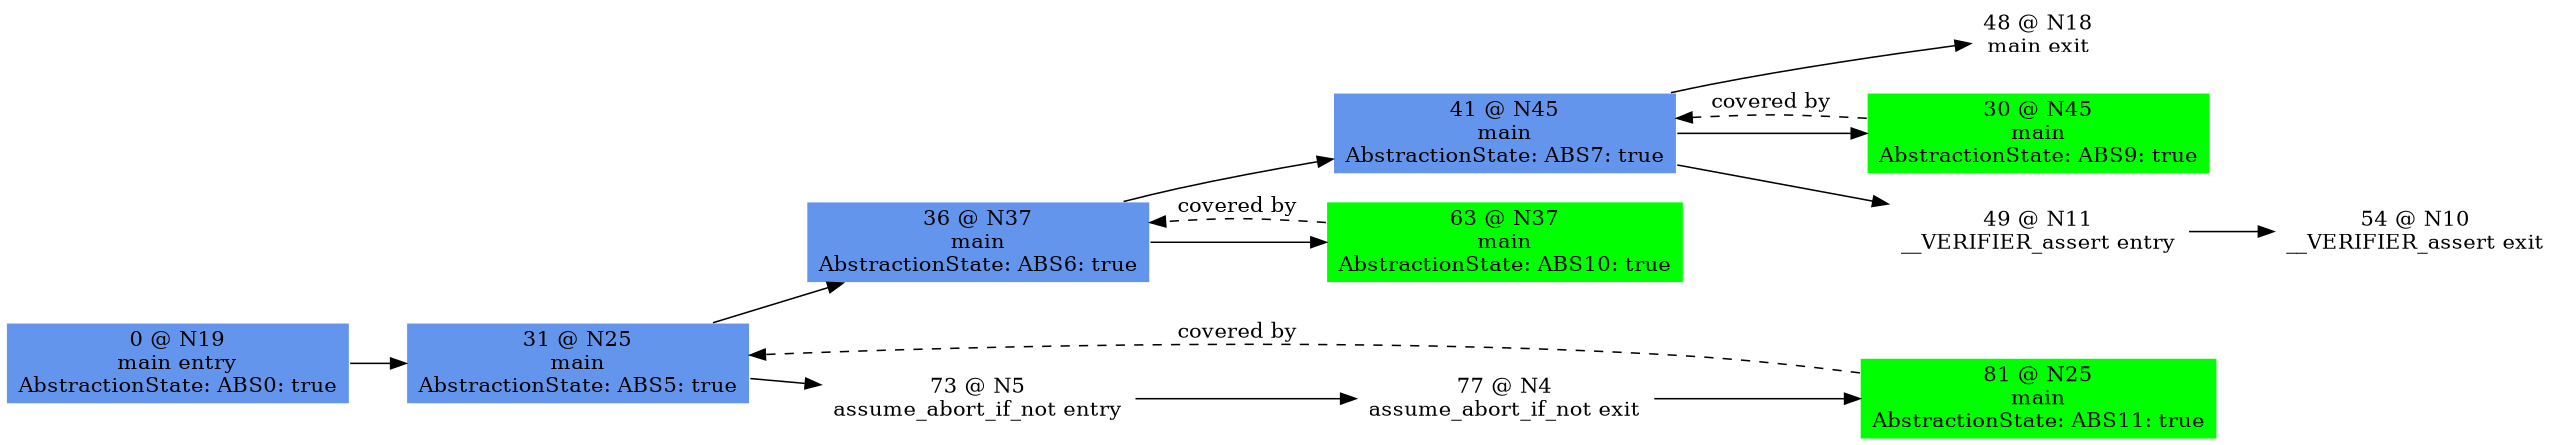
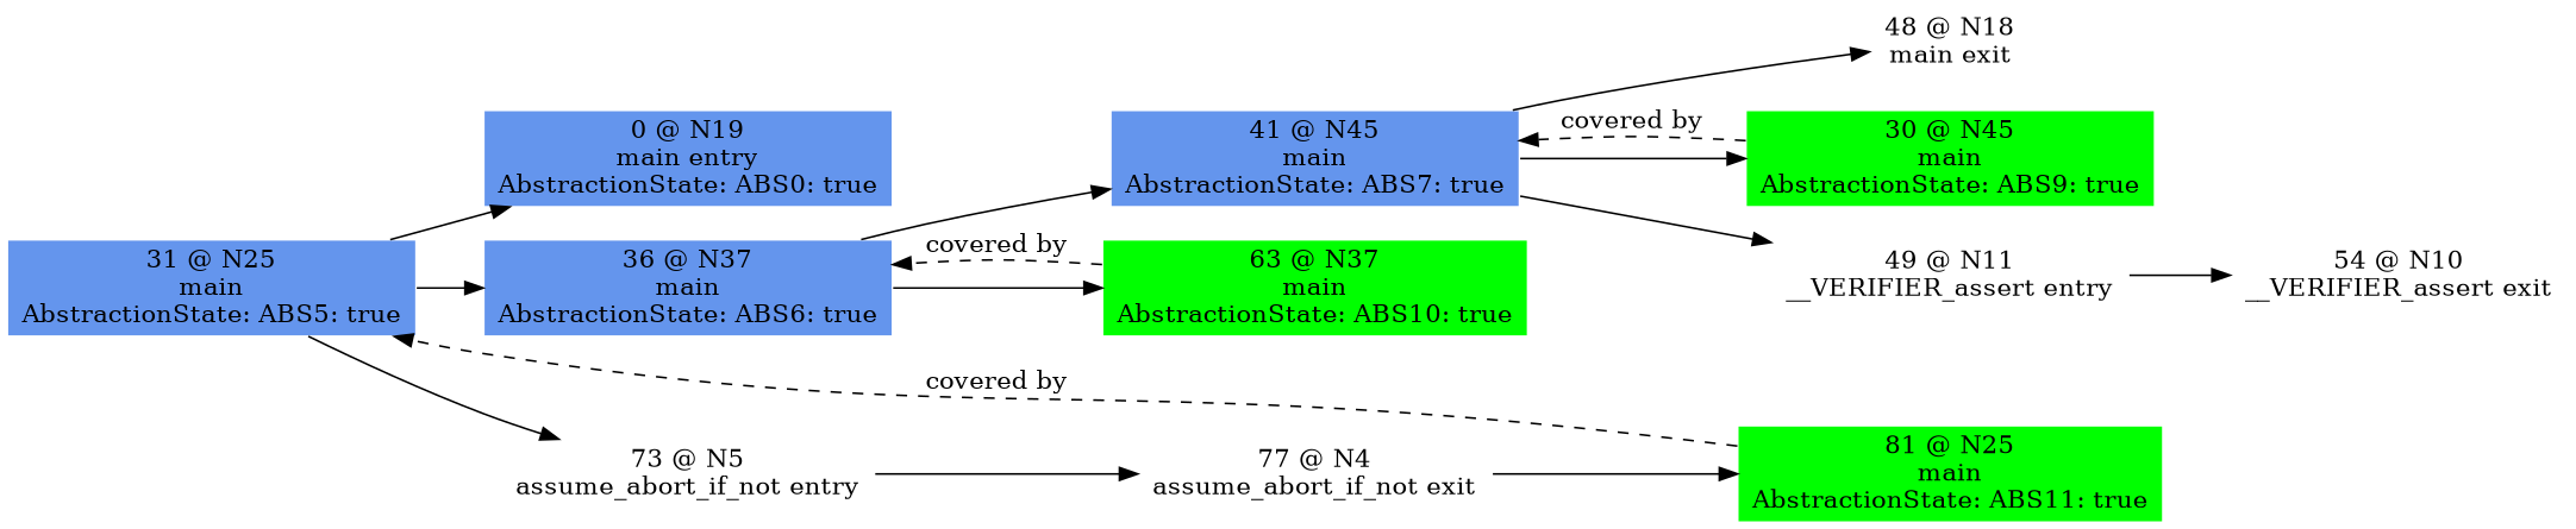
  digraph {
    rankdir=LR
    node [color=white shape=box style=filled]
    n1 [fillcolor=cornflowerblue label="0 @ N19\nmain entry\nAbstractionState: ABS0: true\n"]
    n2 [fillcolor=cornflowerblue label="31 @ N25\nmain\nAbstractionState: ABS5: true\n"]
    n3 [label="73 @ N5\nassume_abort_if_not entry\n"]
    n4 [fillcolor=cornflowerblue label="36 @ N37\nmain\nAbstractionState: ABS6: true\n"]
    n5 [label="77 @ N4\nassume_abort_if_not exit\n"]
    n6 [fillcolor=green label="63 @ N37\nmain\nAbstractionState: ABS10: true\n"]
    n7 [fillcolor=cornflowerblue label="41 @ N45\nmain\nAbstractionState: ABS7: true\n"]
    n8 [fillcolor=green label="81 @ N25\nmain\nAbstractionState: ABS11: true\n"]
    n9 [label="49 @ N11\n__VERIFIER_assert entry\n"]
    n10 [fillcolor=green label="30 @ N45\nmain\nAbstractionState: ABS9: true\n"]
    n11 [label="48 @ N18\nmain exit\n"]
    n12 [label="54 @ N10\n__VERIFIER_assert exit\n"]
-   n1 -> n2
+   n2 -> n1
    n2 -> n3
    n2 -> n4
    n3 -> n5
    n4 -> n6
    n4 -> n7
    n5 -> n8
    n6 -> n4 [label="covered by" style=dashed weight=0]
    n7 -> n9
    n7 -> n10
    n7 -> n11
    n8 -> n2 [label="covered by" style=dashed weight=0]
    n9 -> n12
    n10 -> n7 [label="covered by" style=dashed weight=0]
  }
